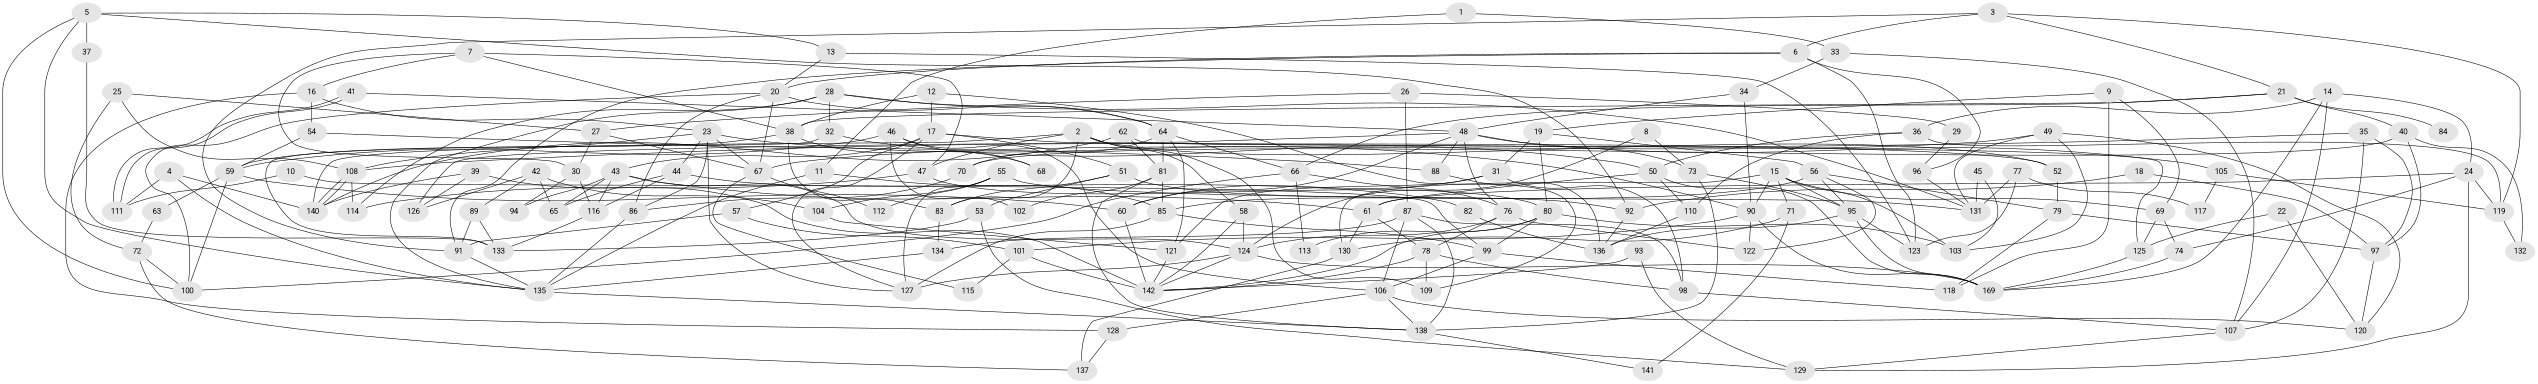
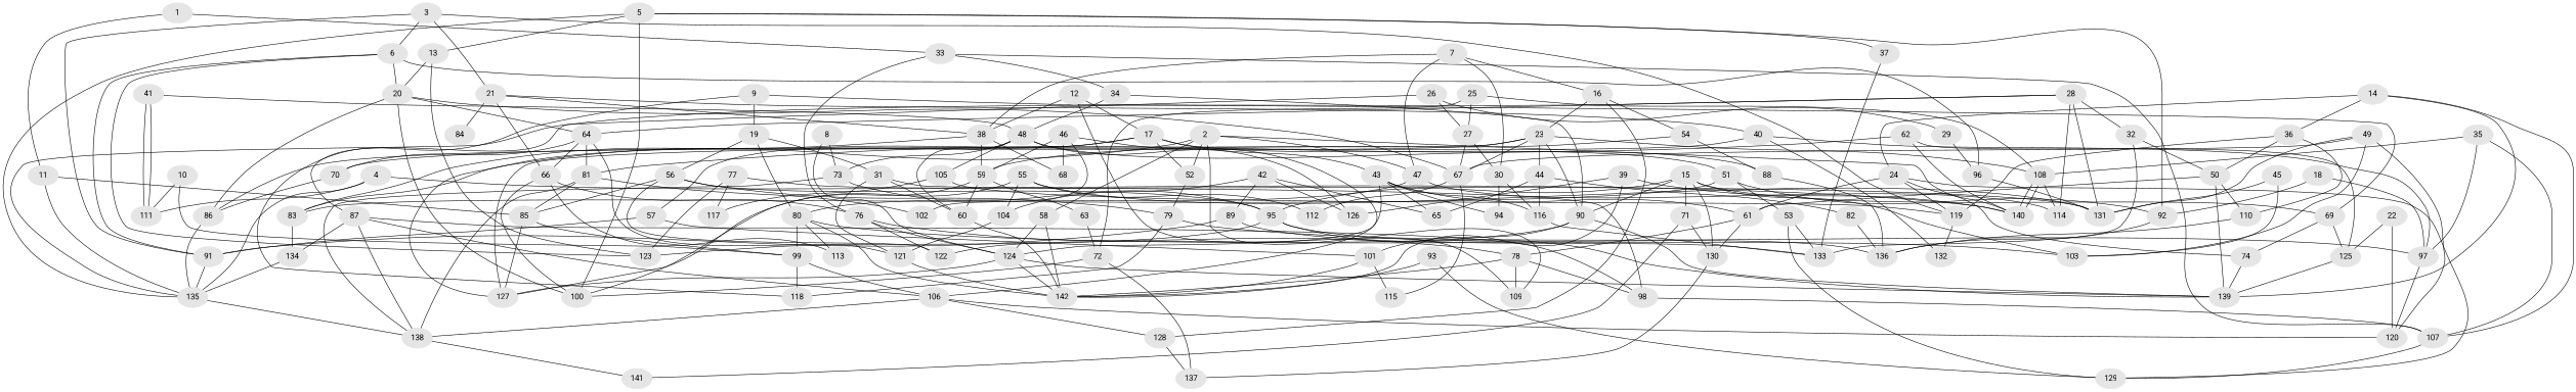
  graph {
    fontname=Roboto
    node [color=gray90 fontname=Roboto style=filled]
    edge [fontname=Roboto]
    1
    11
    33
    135
    85
    107
    34
    76
    2
    47
    52
    58
    83
    109
    140
    80
    114
    79
    124
    142
    134
    3
    6
    21
    91
    119
    20
    96
    123
    38
    40
    66
    84
    132
    4
    111
    138
    5
    13
    37
    92
    100
    133
    136
    64
    67
    86
    131
    7
    16
    30
    23
    54
    128
    94
    116
    59
    68
    8
    73
    95
-   139 [label=169]
+   139
    127
    9
    19
    69
    118
    31
    56
    125
    74
    10
    99
    106
    12
    17
    43
    51
    57
    14
    24
    36
    61
    129
    50
    110
    15
    71
    90
    103
    130
    141
    122
    101
    137
    44
    108
    88
    65
    53
    18
    97
    120
    60
    98
    121
    113
    70
    81
    112
    115
    22
    82
    78
    25
    27
    72
    26
    29
    87
    28
    32
    48
    35
    63
    39
    126
    41
    105
    42
    89
    104
    45
    46
    102
    117
    49
    55
    62
    77
    93
    1 -- 11
    1 -- 33
    11 -- 135
    11 -- 85
    33 -- 107
    33 -- 34
-   48 -- 76
+   33 -- 76
    135 -- 138
    85 -- 127
    85 -- 99
    107 -- 129
    34 -- 90
    34 -- 48
    76 -- 124
    76 -- 122
    76 -- 78
    2 -- 47
    2 -- 52
    2 -- 58
    2 -- 83
    2 -- 109
    2 -- 140
    47 -- 80
    47 -- 114
    52 -- 79
    58 -- 124
    58 -- 142
    83 -- 134
    80 -- 142
    80 -- 99
    80 -- 103
    80 -- 113
    79 -- 118
    79 -- 97
    124 -- 142
    124 -- 139
    124 -- 127
    134 -- 135
    3 -- 6
    3 -- 21
    3 -- 91
    3 -- 119
    6 -- 91
    6 -- 20
    6 -- 96
    6 -- 123
    21 -- 38
    21 -- 40
    21 -- 66
    21 -- 84
    91 -- 135
    119 -- 132
    20 -- 100
    20 -- 64
    20 -- 67
    20 -- 86
    96 -- 131
    38 -- 83
    38 -- 59
    38 -- 68
    40 -- 132
    40 -- 97
    40 -- 70
    66 -- 76
    66 -- 100
    66 -- 113
    4 -- 135
    4 -- 140
    4 -- 111
    138 -- 141
    5 -- 135
    5 -- 13
    5 -- 37
    5 -- 92
    5 -- 100
    13 -- 20
    13 -- 123
    37 -- 133
    92 -- 136
    64 -- 66
    64 -- 121
    64 -- 70
    64 -- 81
    67 -- 112
    67 -- 115
    86 -- 135
    7 -- 47
    7 -- 38
    7 -- 16
    7 -- 30
    16 -- 23
    16 -- 54
    16 -- 128
    30 -- 94
    30 -- 116
    23 -- 67
    23 -- 86
    23 -- 127
    23 -- 90
    23 -- 44
    23 -- 108
    54 -- 59
    54 -- 88
    128 -- 137
    116 -- 133
    59 -- 100
    59 -- 60
    59 -- 63
    8 -- 124
    8 -- 73
    73 -- 138
    73 -- 95
    95 -- 123
    95 -- 136
    95 -- 139
    9 -- 19
    9 -- 69
    9 -- 118
    19 -- 80
    19 -- 31
    19 -- 56
    69 -- 125
    69 -- 74
    31 -- 60
    31 -- 98
    31 -- 121
    56 -- 85
    56 -- 79
    56 -- 95
    56 -- 122
    125 -- 139
    74 -- 139
    10 -- 111
    10 -- 99
    99 -- 118
    99 -- 106
    106 -- 138
    106 -- 128
    106 -- 120
    12 -- 109
    12 -- 38
    12 -- 17
    17 -- 52
    17 -- 127
    17 -- 43
    17 -- 51
    17 -- 57
    43 -- 124
    43 -- 94
    43 -- 116
    43 -- 61
    43 -- 65
    51 -- 83
    51 -- 92
    51 -- 53
    57 -- 91
    57 -- 101
    14 -- 107
    14 -- 139
    14 -- 24
    14 -- 36
    24 -- 119
    24 -- 74
    24 -- 61
    24 -- 129
    36 -- 119
    36 -- 50
    36 -- 110
    61 -- 130
    61 -- 78
    50 -- 139
    50 -- 61
    50 -- 110
    110 -- 136
    15 -- 95
    15 -- 69
    15 -- 71
    15 -- 90
    15 -- 103
    15 -- 130
    71 -- 130
    71 -- 141
    90 -- 139
    90 -- 122
    90 -- 101
    130 -- 137
    101 -- 142
    101 -- 115
    44 -- 116
    44 -- 65
    44 -- 82
    108 -- 140
    108 -- 140
    108 -- 114
    88 -- 136
    53 -- 133
    53 -- 129
    18 -- 92
    18 -- 97
    97 -- 120
    60 -- 142
    98 -- 107
    121 -- 142
    70 -- 86
    81 -- 85
    81 -- 138
    81 -- 102
    22 -- 125
    22 -- 120
    82 -- 136
    78 -- 109
    78 -- 142
    78 -- 98
    25 -- 108
    25 -- 27
    25 -- 72
    27 -- 67
    27 -- 30
    72 -- 100
    72 -- 137
    26 -- 27
    26 -- 29
    26 -- 87
    29 -- 96
    87 -- 134
    87 -- 138
    87 -- 106
    87 -- 98
    28 -- 135
    28 -- 114
    28 -- 64
    28 -- 131
    28 -- 32
    32 -- 133
    32 -- 50
    48 -- 73
    48 -- 88
    48 -- 60
    48 -- 126
    48 -- 105
    35 -- 107
    35 -- 108
    35 -- 97
    63 -- 72
    39 -- 140
    39 -- 142
    39 -- 126
    41 -- 111
    41 -- 111
    41 -- 48
    105 -- 119
    105 -- 117
    42 -- 65
    42 -- 126
    42 -- 89
    42 -- 104
    89 -- 91
    89 -- 133
    104 -- 121
    45 -- 131
    45 -- 103
    46 -- 59
    46 -- 68
    46 -- 106
    46 -- 102
    49 -- 67
    49 -- 131
    49 -- 103
    49 -- 120
    55 -- 131
    55 -- 127
    55 -- 112
    55 -- 104
    62 -- 140
    62 -- 125
    62 -- 81
    77 -- 123
    77 -- 131
    77 -- 117
    93 -- 142
    93 -- 129
  }
